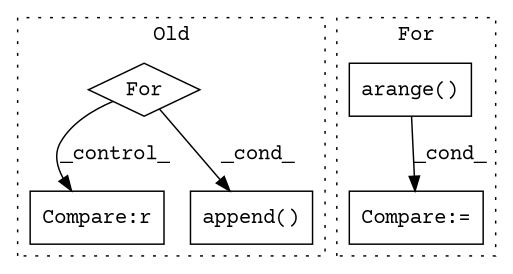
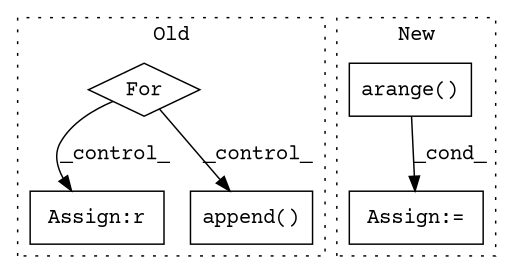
  digraph {
    fontname="Courier Prime"
    node [a=75 fontname="Courier Prime" shape=box]
    edge [fontname="Courier Prime"]
-   n1 [a=40 l=16 label="Compare:r" s=41988]
+   n1 [a=40 l=16 label="Assign:r" s=41988]
    n2 [a=107 l="4,15" label=For s="41835,41865" shape=diamond]
    n3 [l="19,1" label="append()" s="42263,42308"]
    n4 [l="13,1" label="arange()" s="40827,40860"]
-   n5 [a=68 l=3 label="Compare:=" s=40824]
+   n5 [a=68 l=3 label="Assign:=" s=40824]
    subgraph cluster_1 {
      label=Old
      style=dotted
      n1
      n2
      n3
    }
    subgraph cluster_2 {
-     label=For
+     label=New
      style=dotted
      n4
      n5
    }
    n2 -> n1 [label=_control_]
-   n2 -> n3 [label=_cond_]
+   n2 -> n3 [label=_control_]
    n4 -> n5 [label=_cond_]
  }
